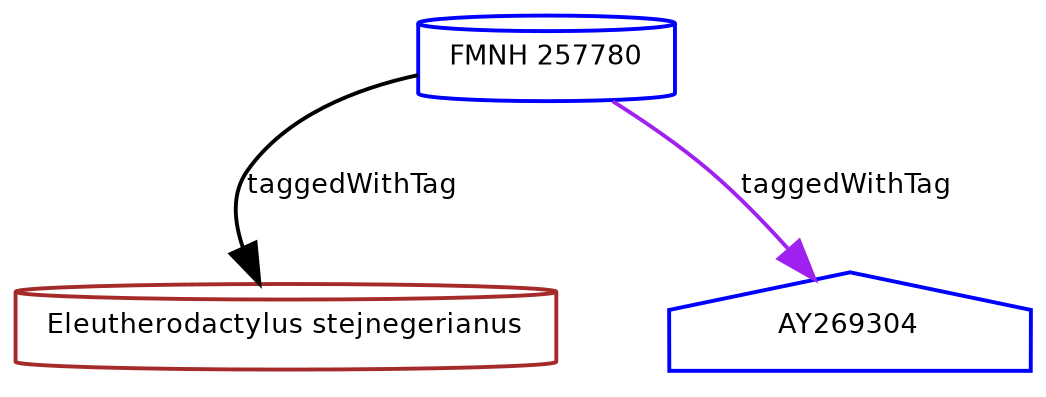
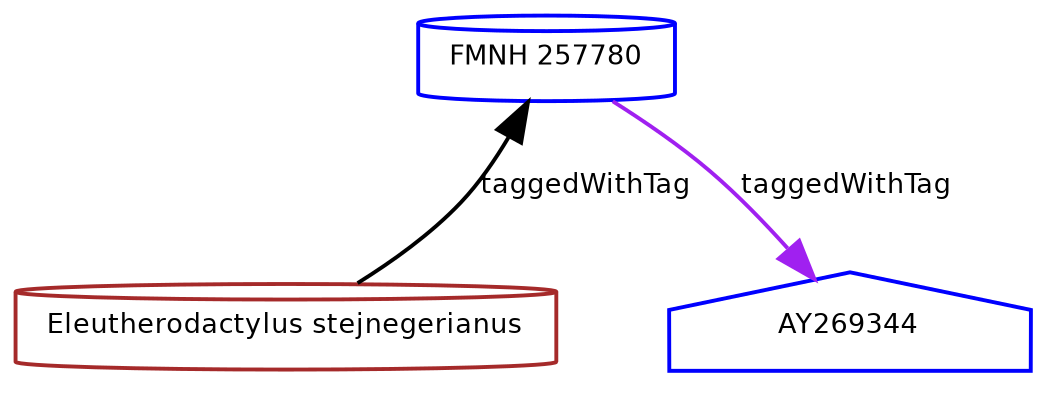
  digraph {
    node [color=blue fontname=Helvetica fontsize=7 shape=cylinder]
    edge [fontname=Helvetica fontsize=7]
    n1 [height=0.27433100247 label="FMNH 257780" width=0.27433100247]
    n2 [color=brown height=0.27433100247 label="Eleutherodactylus stejnegerianus" width=0.27433100247]
-   n3 [height=0.27433100247 label=AY269304 shape=house width=0.27433100247]
-   n1 -> n2 [color=black label=taggedWithTag]
+   n3 [height=0.27433100247 label=AY269344 shape=house width=0.27433100247]
+   n2 -> n1 [color=black label=taggedWithTag]
    n1 -> n3 [color=purple label=taggedWithTag]
  }
